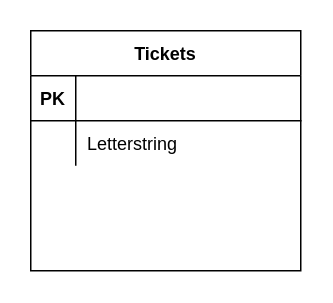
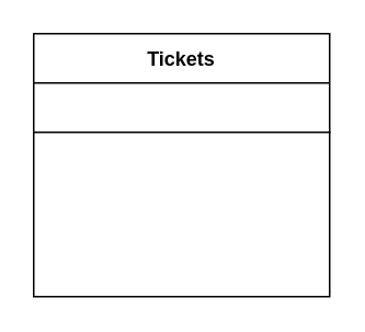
  <mxCell id="0" />
  <mxCell id="1" parent="0" />
  <mxCell id="2" value="Tickets" style="shape=table;startSize=30;container=1;collapsible=1;childLayout=tableLayout;fixedRows=1;rowLines=0;fontStyle=1;align=center;resizeLast=1;" vertex="1" parent="1"><mxGeometry x="20" y="20" width="180" height="160" as="geometry" /></mxCell>
  <mxCell id="3" value="" style="shape=partialRectangle;collapsible=0;dropTarget=0;pointerEvents=0;fillColor=none;top=0;left=0;bottom=1;right=0;points=[[0,0.5],[1,0.5]];portConstraint=eastwest;" vertex="1" parent="2"><mxGeometry y="30" width="180" height="30" as="geometry" /></mxCell>
- <mxCell id="4" value="PK" style="shape=partialRectangle;connectable=0;fillColor=none;top=0;left=0;bottom=0;right=0;fontStyle=1;overflow=hidden;" vertex="1" parent="3"><mxGeometry width="30" height="30" as="geometry" /></mxCell>
  <mxCell id="5" value="" style="shape=partialRectangle;collapsible=0;dropTarget=0;pointerEvents=0;fillColor=none;top=0;left=0;bottom=0;right=0;points=[[0,0.5],[1,0.5]];portConstraint=eastwest;" vertex="1" parent="2"><mxGeometry y="60" width="180" height="30" as="geometry" /></mxCell>
  <mxCell id="6" value="" style="shape=partialRectangle;connectable=0;fillColor=none;top=0;left=0;bottom=0;right=0;editable=1;overflow=hidden;" vertex="1" parent="5"><mxGeometry width="30" height="30" as="geometry" /></mxCell>
- <mxCell id="7" value="Letterstring" style="shape=partialRectangle;connectable=0;fillColor=none;top=0;left=0;bottom=0;right=0;align=left;spacingLeft=6;overflow=hidden;" vertex="1" parent="5"><mxGeometry x="30" width="150" height="30" as="geometry" /></mxCell>
  <mxCell id="8" value="" style="shape=partialRectangle;collapsible=0;dropTarget=0;pointerEvents=0;fillColor=none;top=0;left=0;bottom=0;right=0;points=[[0,0.5],[1,0.5]];portConstraint=eastwest;" vertex="1" parent="2"><mxGeometry y="90" width="180" height="30" as="geometry" /></mxCell>
  <mxCell id="9" value="" style="shape=partialRectangle;connectable=0;fillColor=none;top=0;left=0;bottom=0;right=0;editable=1;overflow=hidden;" vertex="1" parent="8"><mxGeometry width="30" height="30" as="geometry" /></mxCell>
  <mxCell id="10" value="" style="shape=partialRectangle;collapsible=0;dropTarget=0;pointerEvents=0;fillColor=none;top=0;left=0;bottom=0;right=0;points=[[0,0.5],[1,0.5]];portConstraint=eastwest;" vertex="1" parent="2"><mxGeometry y="120" width="180" height="30" as="geometry" /></mxCell>
  <mxCell id="11" value="" style="shape=partialRectangle;connectable=0;fillColor=none;top=0;left=0;bottom=0;right=0;editable=1;overflow=hidden;" vertex="1" parent="10"><mxGeometry width="30" height="30" as="geometry" /></mxCell>
